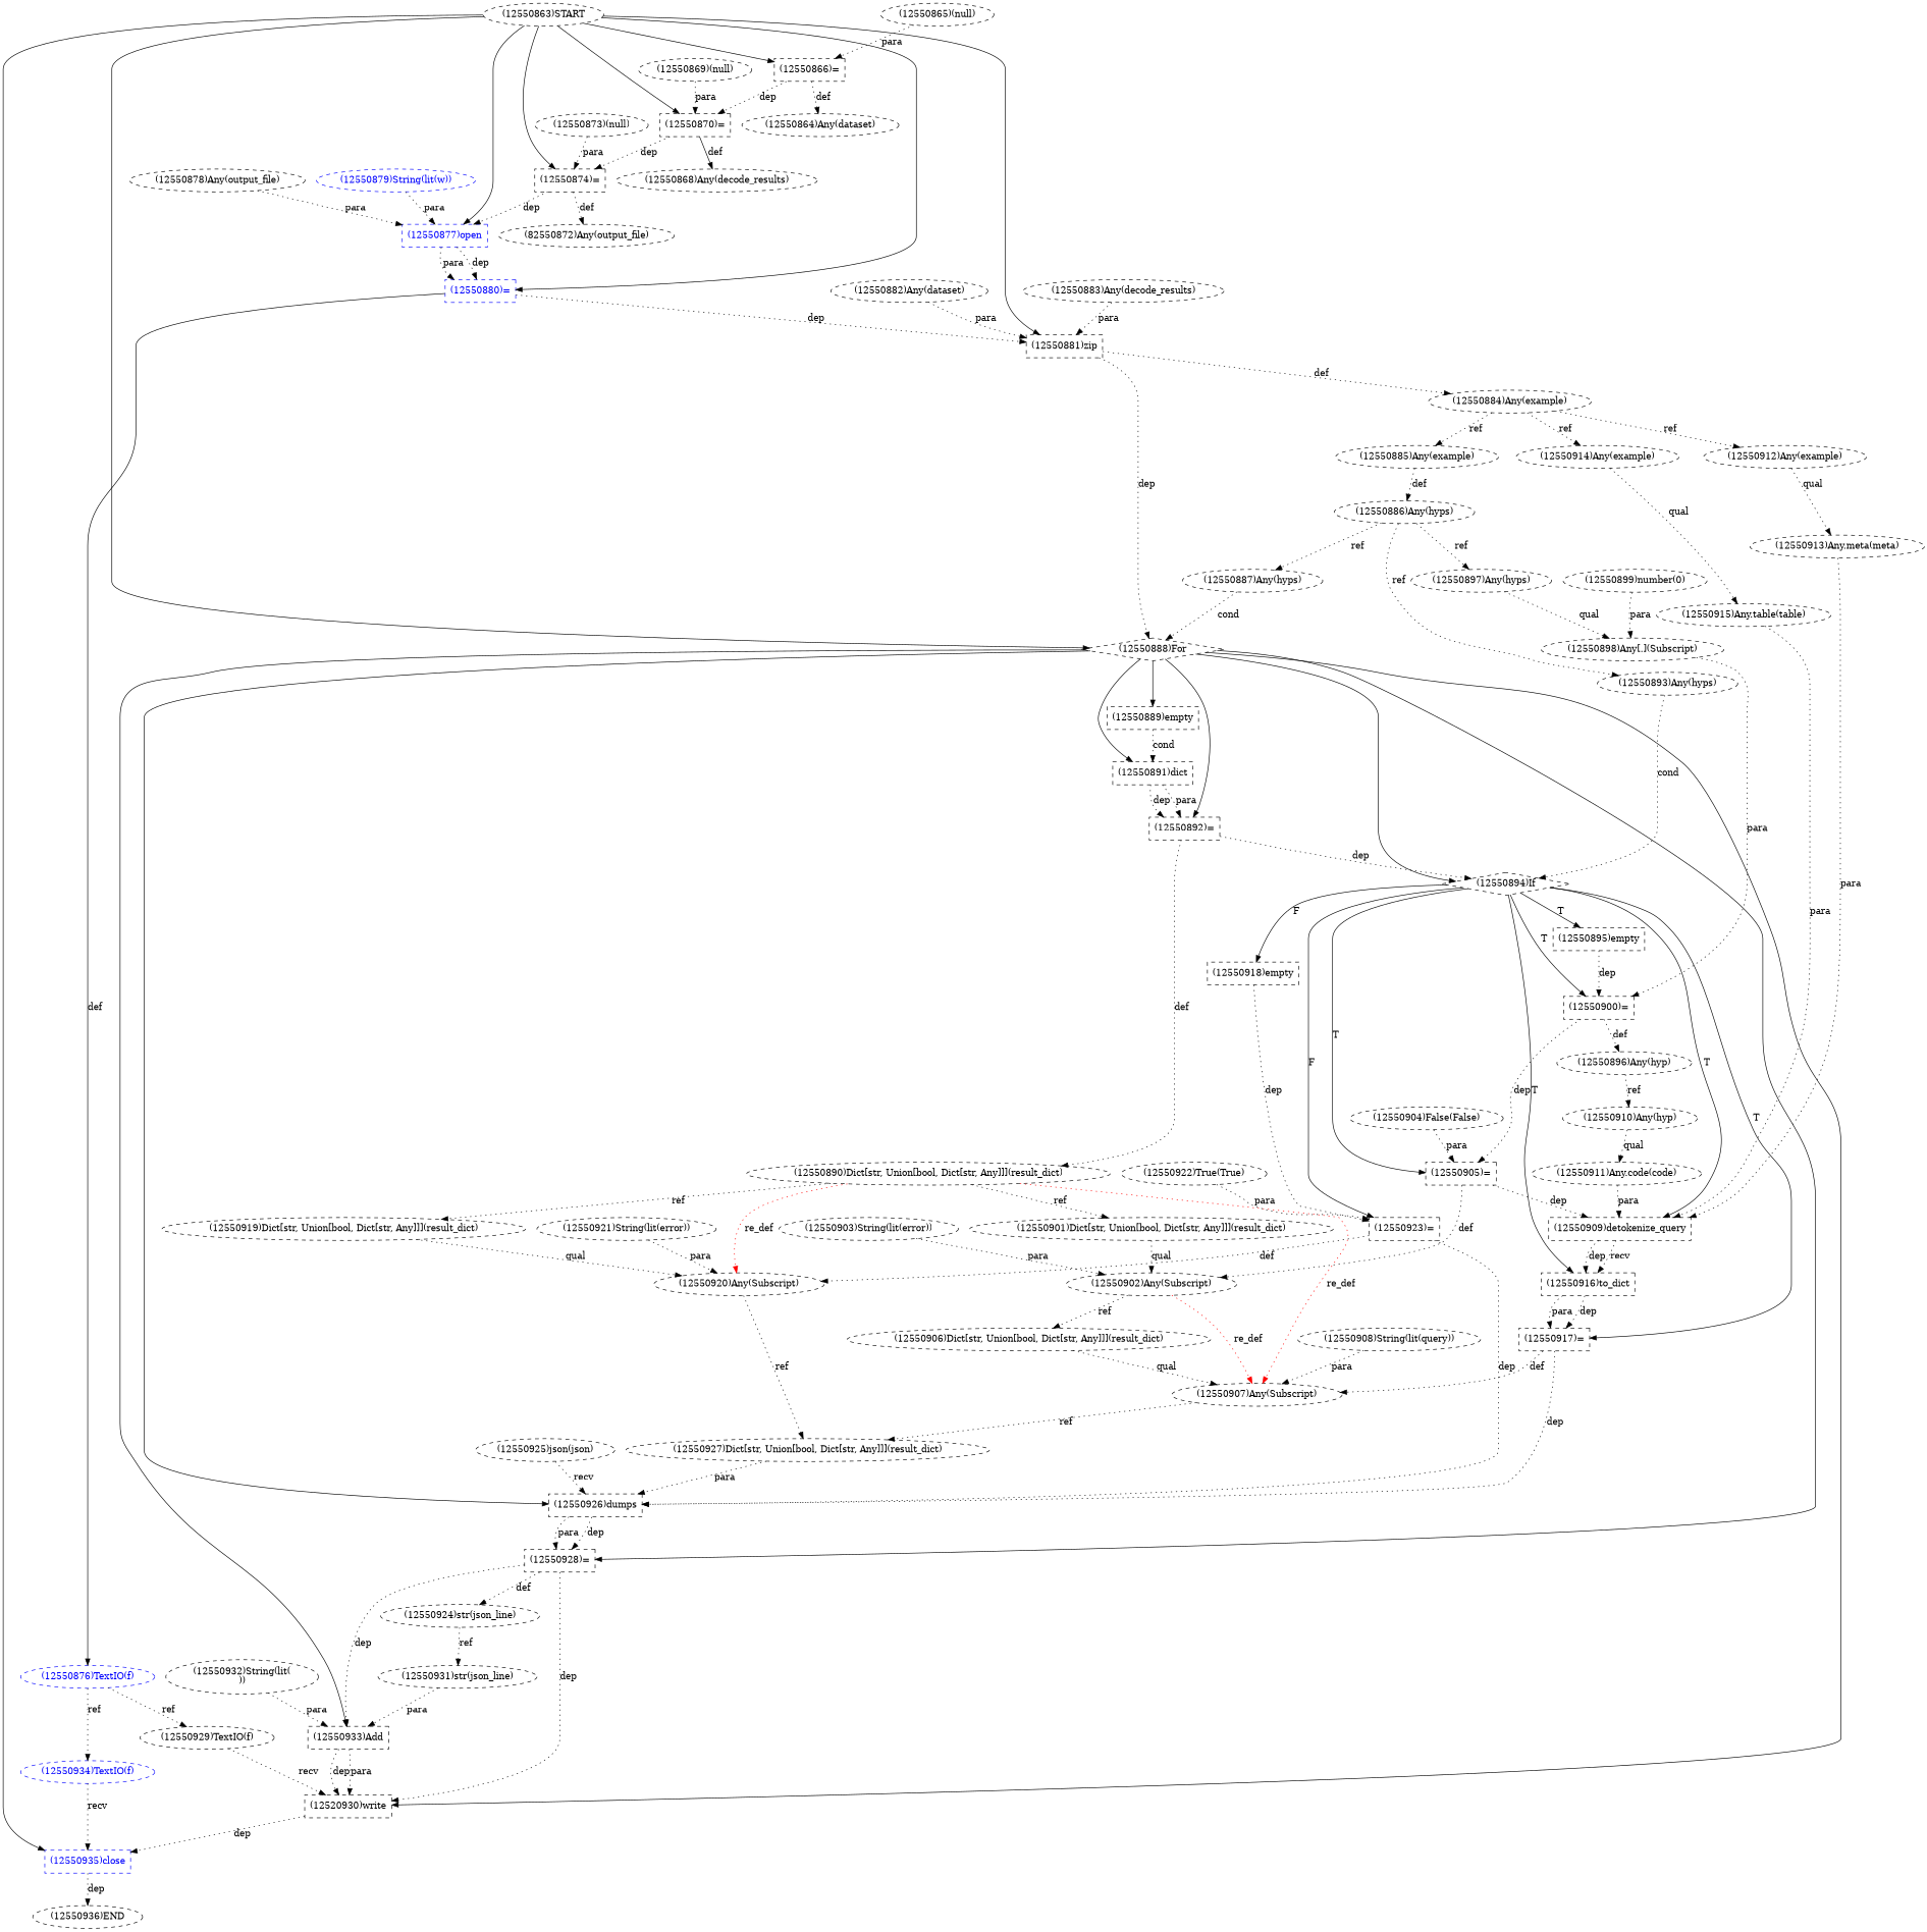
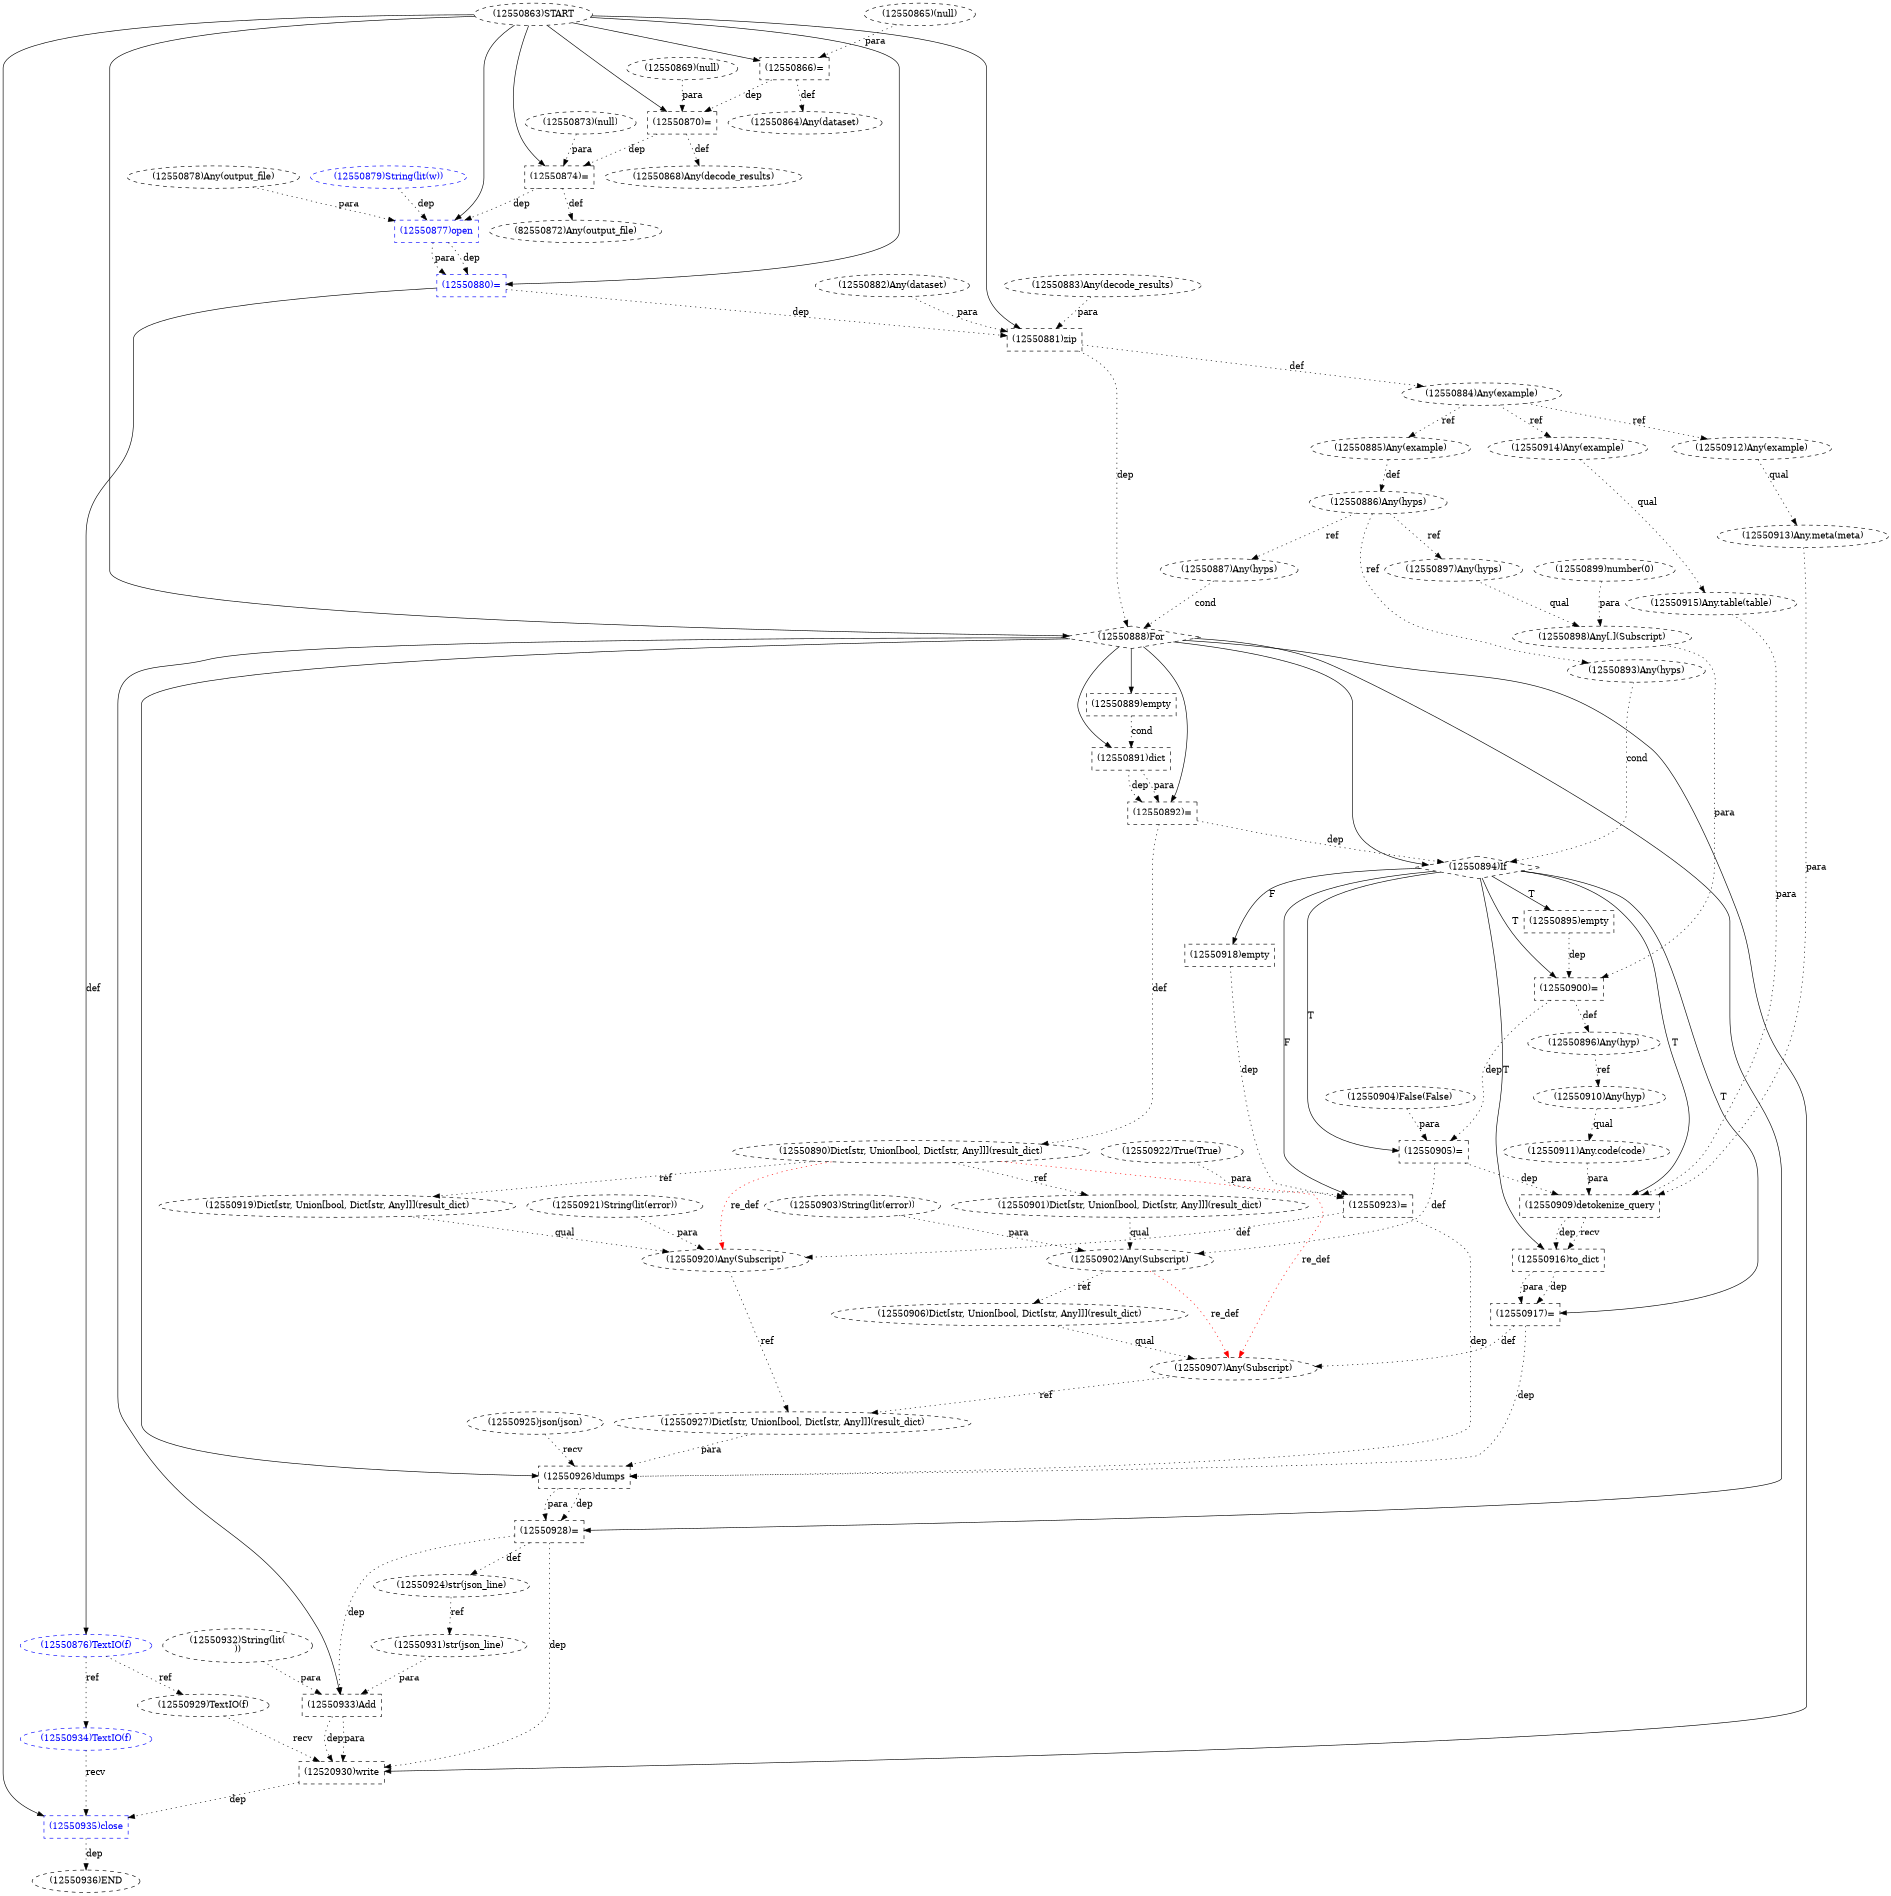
  digraph {
    node [shape=ellipse style=dashed]
    edge [style=dotted]
    n1 [label="(12550916)to_dict" shape=box]
    n2 [label="(12550917)=" shape=box]
    n3 [label="(12550907)Any(Subscript)"]
    n4 [label="(12550926)dumps" shape=box]
    n5 [label="(12520930)write" shape=box]
    n6 [color=blue fontcolor=blue label="(12550935)close" shape=box]
    n7 [label="(12550936)END" shape=""]
    n8 [label="(12550912)Any(example)"]
    n9 [label="(12550913)Any.meta(meta)"]
    n10 [label="(12550909)detokenize_query" shape=box]
    n11 [label="(12550896)Any(hyp)"]
    n12 [label="(12550910)Any(hyp)"]
    n13 [label="(12550911)Any.code(code)"]
    n14 [label="(12550863)START" shape=""]
    n15 [color=blue fontcolor=blue label="(12550877)open" shape=box]
    n16 [label="(12550881)zip" shape=box]
    n17 [label="(12550888)For" shape=diamond]
    n18 [label="(12550870)=" shape=box]
    n19 [color=blue fontcolor=blue label="(12550880)=" shape=box]
    n20 [label="(12550874)=" shape=box]
    n21 [label="(12550866)=" shape=box]
    n22 [label="(12550884)Any(example)"]
    n23 [label="(12550889)empty" shape=box]
    n24 [label="(12550891)dict" shape=box]
    n25 [label="(12550894)If" shape=diamond]
    n26 [label="(12550928)=" shape=box]
    n27 [label="(12550933)Add" shape=box]
    n28 [label="(12550892)=" shape=box]
    n29 [label="(12550868)Any(decode_results)"]
    n30 [color=blue fontcolor=blue label="(12550876)TextIO(f)"]
    n31 [label="(82550872)Any(output_file)"]
    n32 [label="(12550864)Any(dataset)"]
    n33 [label="(12550873)(null)"]
    n34 [color=blue fontcolor=blue label="(12550934)TextIO(f)"]
    n35 [label="(12550929)TextIO(f)"]
    n36 [label="(12550890)Dict[str, Union[bool, Dict[str, Any]]](result_dict)"]
    n37 [label="(12550901)Dict[str, Union[bool, Dict[str, Any]]](result_dict)"]
    n38 [label="(12550919)Dict[str, Union[bool, Dict[str, Any]]](result_dict)"]
    n39 [label="(12550920)Any(Subscript)"]
    n40 [label="(12550927)Dict[str, Union[bool, Dict[str, Any]]](result_dict)"]
    n41 [label="(12550902)Any(Subscript)"]
    n42 [label="(12550898)Any[.](Subscript)"]
    n43 [label="(12550900)=" shape=box]
    n44 [label="(12550905)=" shape=box]
    n45 [label="(12550904)False(False)"]
    n46 [label="(12550915)Any.table(table)"]
    n47 [label="(12550886)Any(hyps)"]
    n48 [label="(12550897)Any(hyps)"]
    n49 [label="(12550887)Any(hyps)"]
    n50 [label="(12550893)Any(hyps)"]
    n51 [label="(12550906)Dict[str, Union[bool, Dict[str, Any]]](result_dict)"]
    n52 [label="(12550895)empty" shape=box]
    n53 [label="(12550923)=" shape=box]
    n54 [label="(12550918)empty" shape=box]
    n55 [label="(12550925)json(json)"]
    n56 [label="(12550924)str(json_line)"]
    n57 [label="(12550931)str(json_line)"]
    n58 [label="(12550878)Any(output_file)"]
    n59 [label="(12550865)(null)"]
    n60 [color=blue fontcolor=blue label="(12550879)String(lit(w))"]
    n61 [label="(12550914)Any(example)"]
    n62 [label="(12550885)Any(example)"]
    n63 [label="(12550869)(null)"]
    n64 [label="(12550903)String(lit(error))"]
-   n65 [label="(12550908)String(lit(query))"]
    n66 [label="(12550922)True(True)"]
    n67 [label="(12550932)String(lit(\n))"]
    n68 [label="(12550899)number(0)"]
    n69 [label="(12550921)String(lit(error))"]
    n70 [label="(12550883)Any(decode_results)"]
    n71 [label="(12550882)Any(dataset)"]
    n1 -> n2 [label=dep]
    n1 -> n2 [label=para]
    n2 -> n3 [label=def]
    n2 -> n4 [label=dep]
    n3 -> n40 [label=ref]
    n4 -> n26 [label=dep]
    n4 -> n26 [label=para]
    n5 -> n6 [label=dep]
    n6 -> n7 [label=dep]
    n8 -> n9 [label=qual]
    n9 -> n10 [label=para]
    n10 -> n1 [label=dep]
    n10 -> n1 [label=recv]
    n11 -> n12 [label=ref]
    n12 -> n13 [label=qual]
    n13 -> n10 [label=para]
    n14 -> n6 [style=solid]
    n14 -> n15 [style=solid]
    n14 -> n16 [style=solid]
    n14 -> n17 [style=solid]
    n14 -> n18 [style=solid]
    n14 -> n19 [style=solid]
    n14 -> n20 [style=solid]
    n14 -> n21 [style=solid]
    n15 -> n19 [label=dep]
    n15 -> n19 [label=para]
    n16 -> n17 [label=dep]
    n16 -> n22 [label=def]
    n17 -> n4 [style=solid]
    n17 -> n5 [style=solid]
    n17 -> n23 [style=solid]
    n17 -> n24 [style=solid]
    n17 -> n25 [style=solid]
    n17 -> n26 [style=solid]
    n17 -> n27 [style=solid]
    n17 -> n28 [style=solid]
    n18 -> n20 [label=dep]
-   n18 -> n29 [label=def style=solid]
+   n18 -> n29 [label=def]
    n19 -> n16 [label=dep]
    n19 -> n30 [label=def style=solid]
    n20 -> n15 [label=dep]
    n20 -> n31 [label=def]
    n21 -> n18 [label=dep]
    n21 -> n32 [label=def]
    n22 -> n8 [label=ref]
    n22 -> n61 [label=ref]
    n22 -> n62 [label=ref]
    n23 -> n24 [label=cond]
    n24 -> n28 [label=dep]
    n24 -> n28 [label=para]
    n25 -> n1 [label=T style=""]
    n25 -> n2 [label=T style=""]
    n25 -> n10 [label=T style=""]
    n25 -> n43 [label=T style=""]
    n25 -> n44 [label=T style=""]
    n25 -> n52 [label=T style=""]
    n25 -> n53 [label=F style=""]
    n25 -> n54 [label=F style=""]
    n26 -> n5 [label=dep]
    n26 -> n27 [label=dep]
    n26 -> n56 [label=def]
    n27 -> n5 [label=dep]
    n27 -> n5 [label=para]
    n28 -> n25 [label=dep]
    n28 -> n36 [label=def]
    n30 -> n34 [label=ref]
    n30 -> n35 [label=ref]
    n33 -> n20 [label=para]
    n34 -> n6 [label=recv]
    n35 -> n5 [label=recv]
    n36 -> n3 [color=red label=re_def]
    n36 -> n37 [label=ref]
    n36 -> n38 [label=ref]
    n36 -> n39 [color=red label=re_def]
    n37 -> n41 [label=qual]
    n38 -> n39 [label=qual]
    n39 -> n40 [label=ref]
    n40 -> n4 [label=para]
    n41 -> n3 [color=red label=re_def]
    n41 -> n51 [label=ref]
    n42 -> n43 [label=para]
    n43 -> n11 [label=def]
    n43 -> n44 [label=dep]
    n44 -> n10 [label=dep]
    n44 -> n41 [label=def]
    n45 -> n44 [label=para]
    n46 -> n10 [label=para]
    n47 -> n48 [label=ref]
    n47 -> n49 [label=ref]
    n47 -> n50 [label=ref]
    n48 -> n42 [label=qual]
    n49 -> n17 [label=cond]
    n50 -> n25 [label=cond]
    n51 -> n3 [label=qual]
    n52 -> n43 [label=dep]
    n53 -> n4 [label=dep]
    n53 -> n39 [label=def]
    n54 -> n53 [label=dep]
    n55 -> n4 [label=recv]
    n56 -> n57 [label=ref]
    n57 -> n27 [label=para]
    n58 -> n15 [label=para]
    n59 -> n21 [label=para]
-   n60 -> n15 [label=para]
+   n60 -> n15 [label=dep]
    n61 -> n46 [label=qual]
    n62 -> n47 [label=def]
    n63 -> n18 [label=para]
    n64 -> n41 [label=para]
-   n65 -> n3 [label=para]
    n66 -> n53 [label=para]
    n67 -> n27 [label=para]
    n68 -> n42 [label=para]
    n69 -> n39 [label=para]
    n70 -> n16 [label=para]
    n71 -> n16 [label=para]
  }
